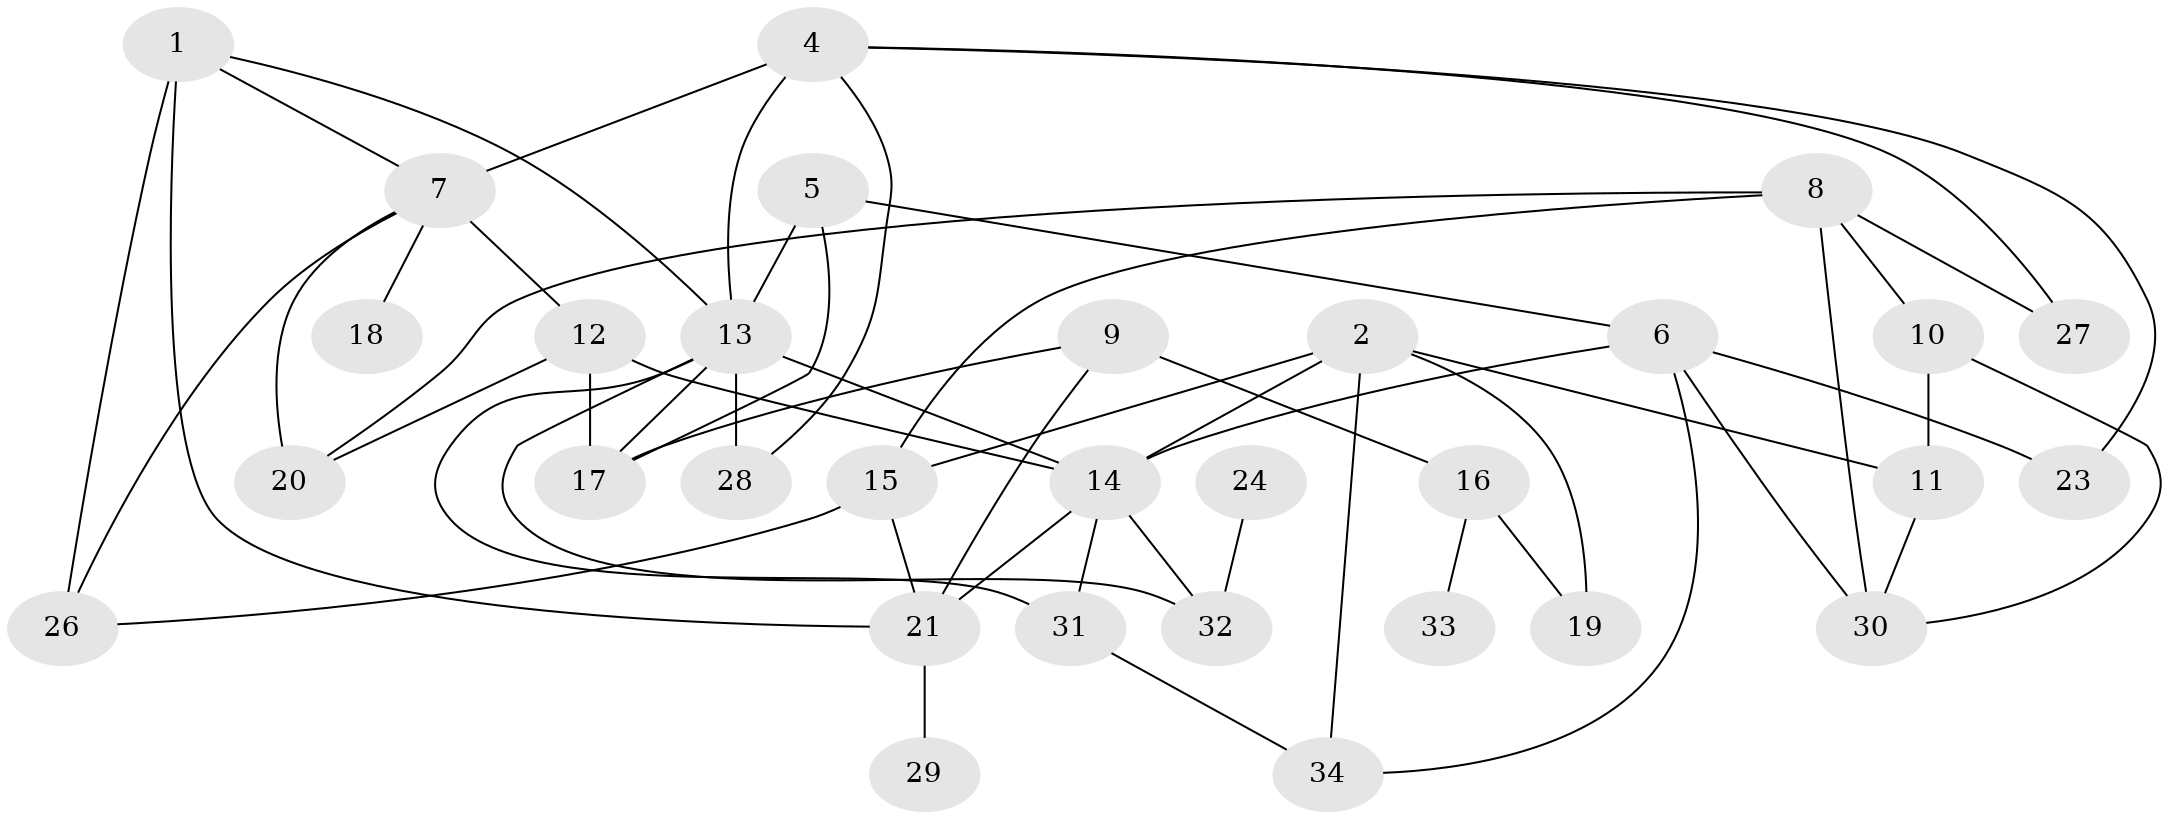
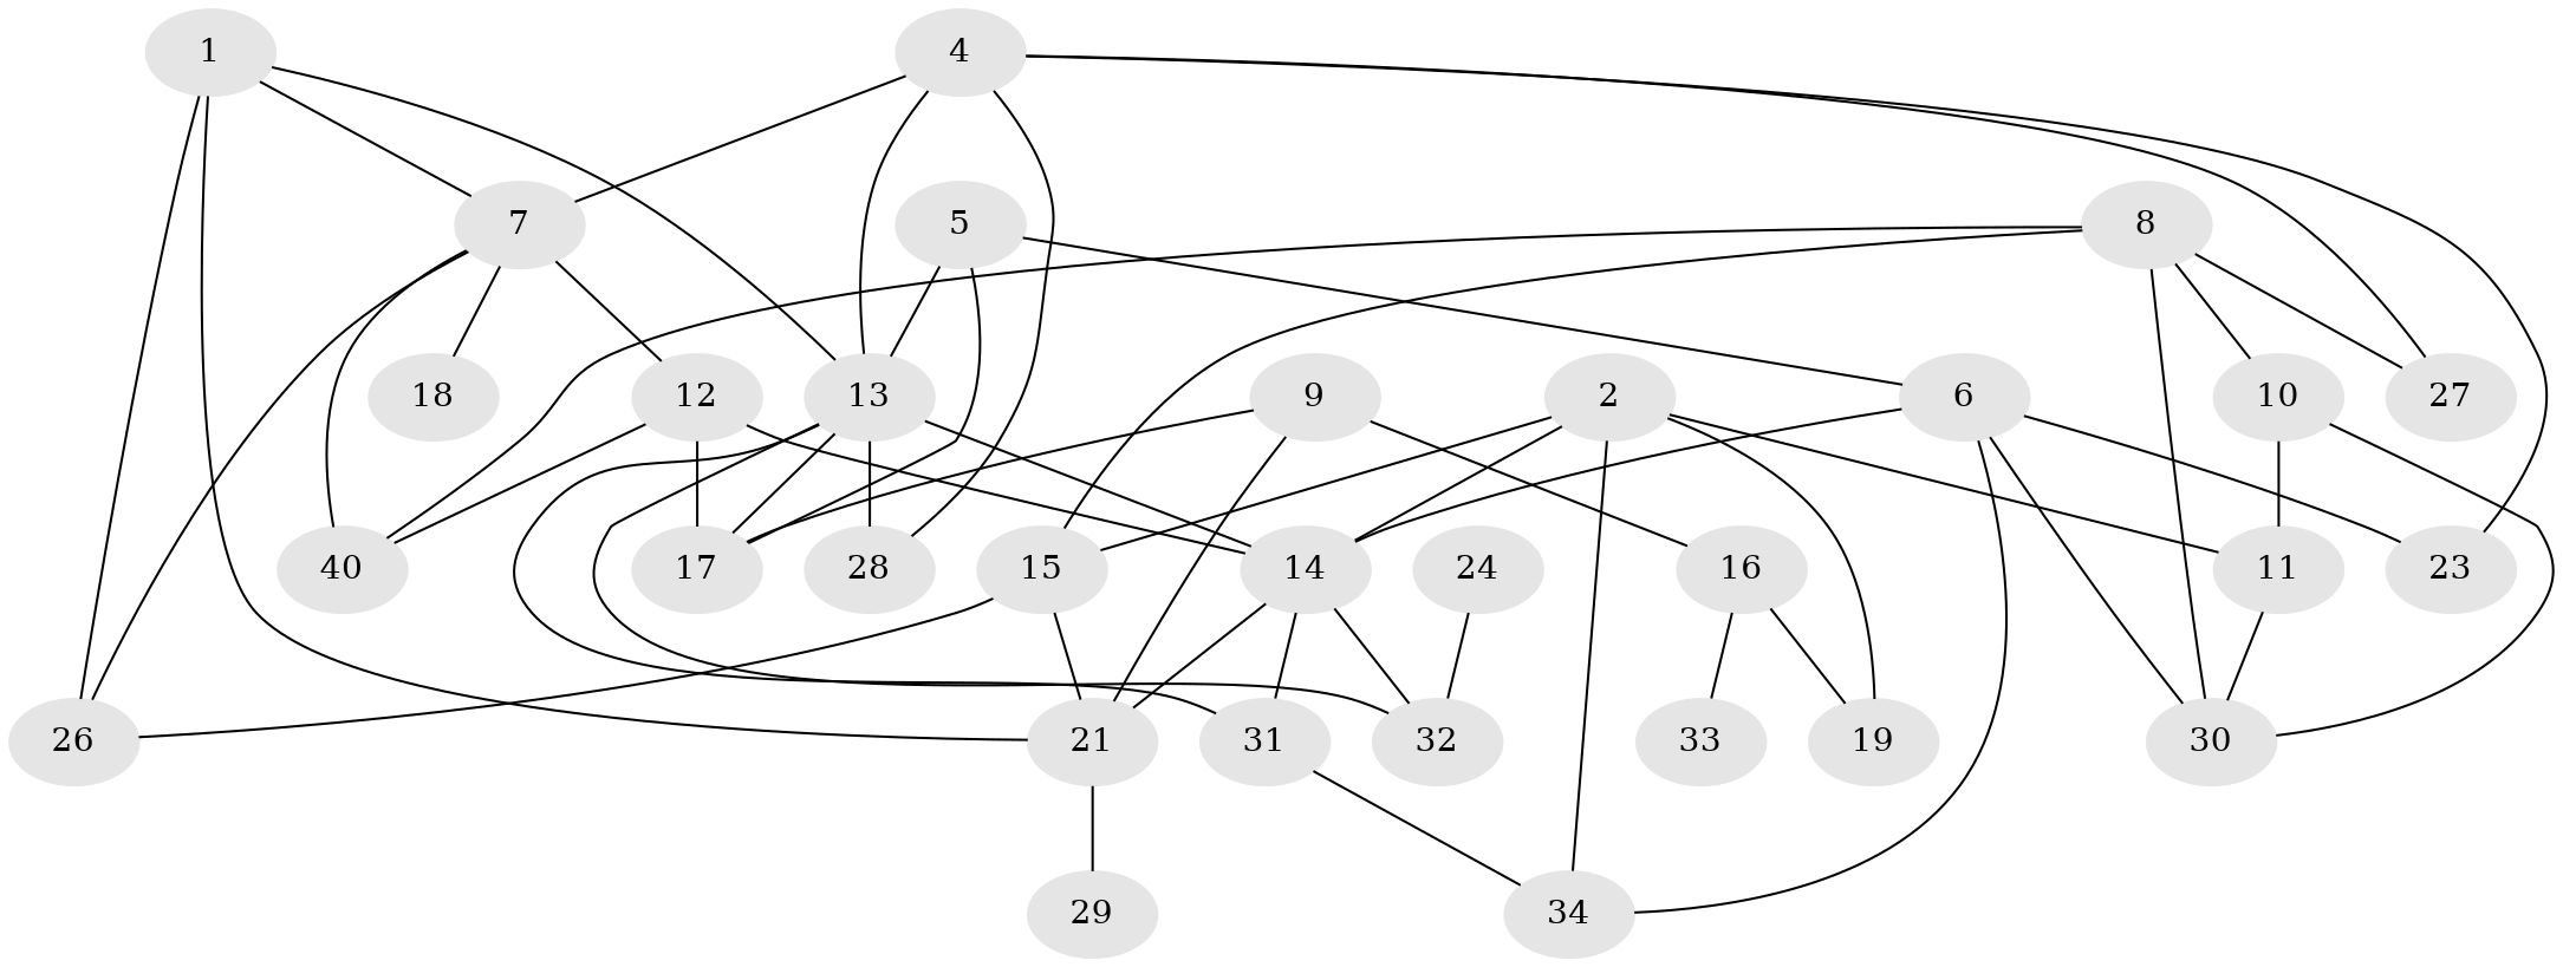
  graph {
    node [color=gray90 style=filled]
    edge [weight=1.0]
    1
    7
    13
    21
    26
    12
    18
-   20
+   20 [label=40]
    14
    28
    17
    31
    32
    29
    2
    11
    15
    19
    34
    30
    4
    23
    27
    5
    6
    8
    10
    9
    16
    33
    24
    1 -- 7
    1 -- 13
    1 -- 21
    1 -- 26 [weight=2.0]
    7 -- 26
    7 -- 12 [weight=2.0]
    7 -- 18
    7 -- 20
    13 -- 14
    13 -- 28
    13 -- 17
    13 -- 31
    13 -- 32
    21 -- 29
    12 -- 20
    12 -- 14
    12 -- 17
    14 -- 21 [weight=2.0]
    14 -- 31
    14 -- 32
    31 -- 34
    2 -- 14
    2 -- 11
    2 -- 15
    2 -- 19
    2 -- 34
    11 -- 30
    15 -- 21
    15 -- 26
    4 -- 7 [weight=2.0]
    4 -- 13
    4 -- 28
    4 -- 23
    4 -- 27
    5 -- 13 [weight=2.0]
    5 -- 17
    5 -- 6
    6 -- 14
    6 -- 34
    6 -- 30
    6 -- 23
    8 -- 20
    8 -- 15
    8 -- 30
    8 -- 27
    8 -- 10
    10 -- 11
    10 -- 30
    9 -- 21
    9 -- 17
    9 -- 16
    16 -- 19
    16 -- 33
    24 -- 32
  }
